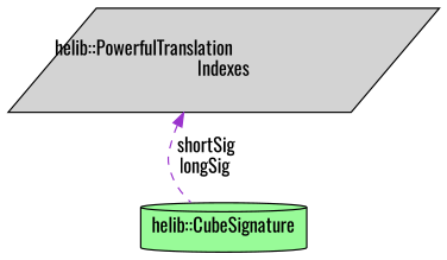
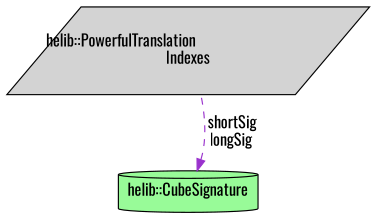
  digraph {
    fontname=Oswald
    node [color=black style=filled fontname=Oswald]
    n1 [fillcolor=lightgrey fontcolor=black label="helib::PowerfulTranslation\lIndexes" shape=parallelogram]
    n2 [fillcolor=palegreen label="helib::CubeSignature" shape=cylinder]
-   n1 -> n2 [color=darkorchid3 dir=back label=" shortSig\nlongSig" style=dashed fontname=Oswald]
+   n2 -> n1 [color=darkorchid3 dir=back label=" shortSig\nlongSig" style=dashed fontname=Oswald]
  }
